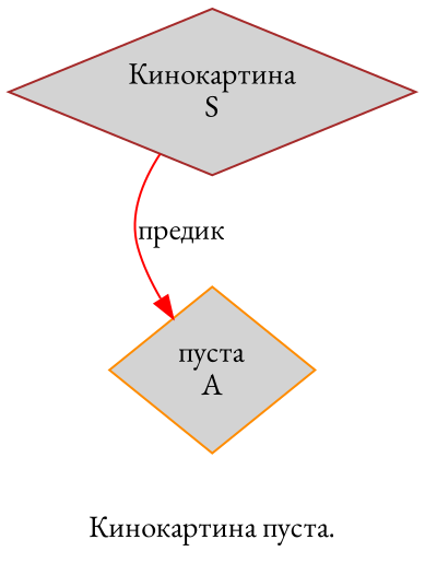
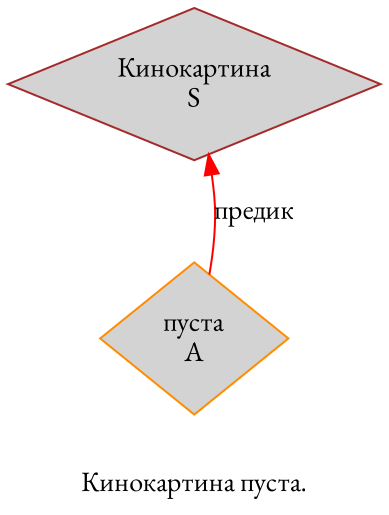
  digraph {
    label="Кинокартина пуста."
    fontname="EB Garamond"
    node [fillcolor=lightgray penwidth=1 shape=diamond style=filled fontname="EB Garamond"]
    n1 [label="Кинокартина\nS" color=brown]
    n2 [label="пуста\nA" color=darkorange]
-   n1 -> n2 [label="предик" color=red fontname="EB Garamond"]
+   n2 -> n1 [label="предик" color=red fontname="EB Garamond"]
  }
